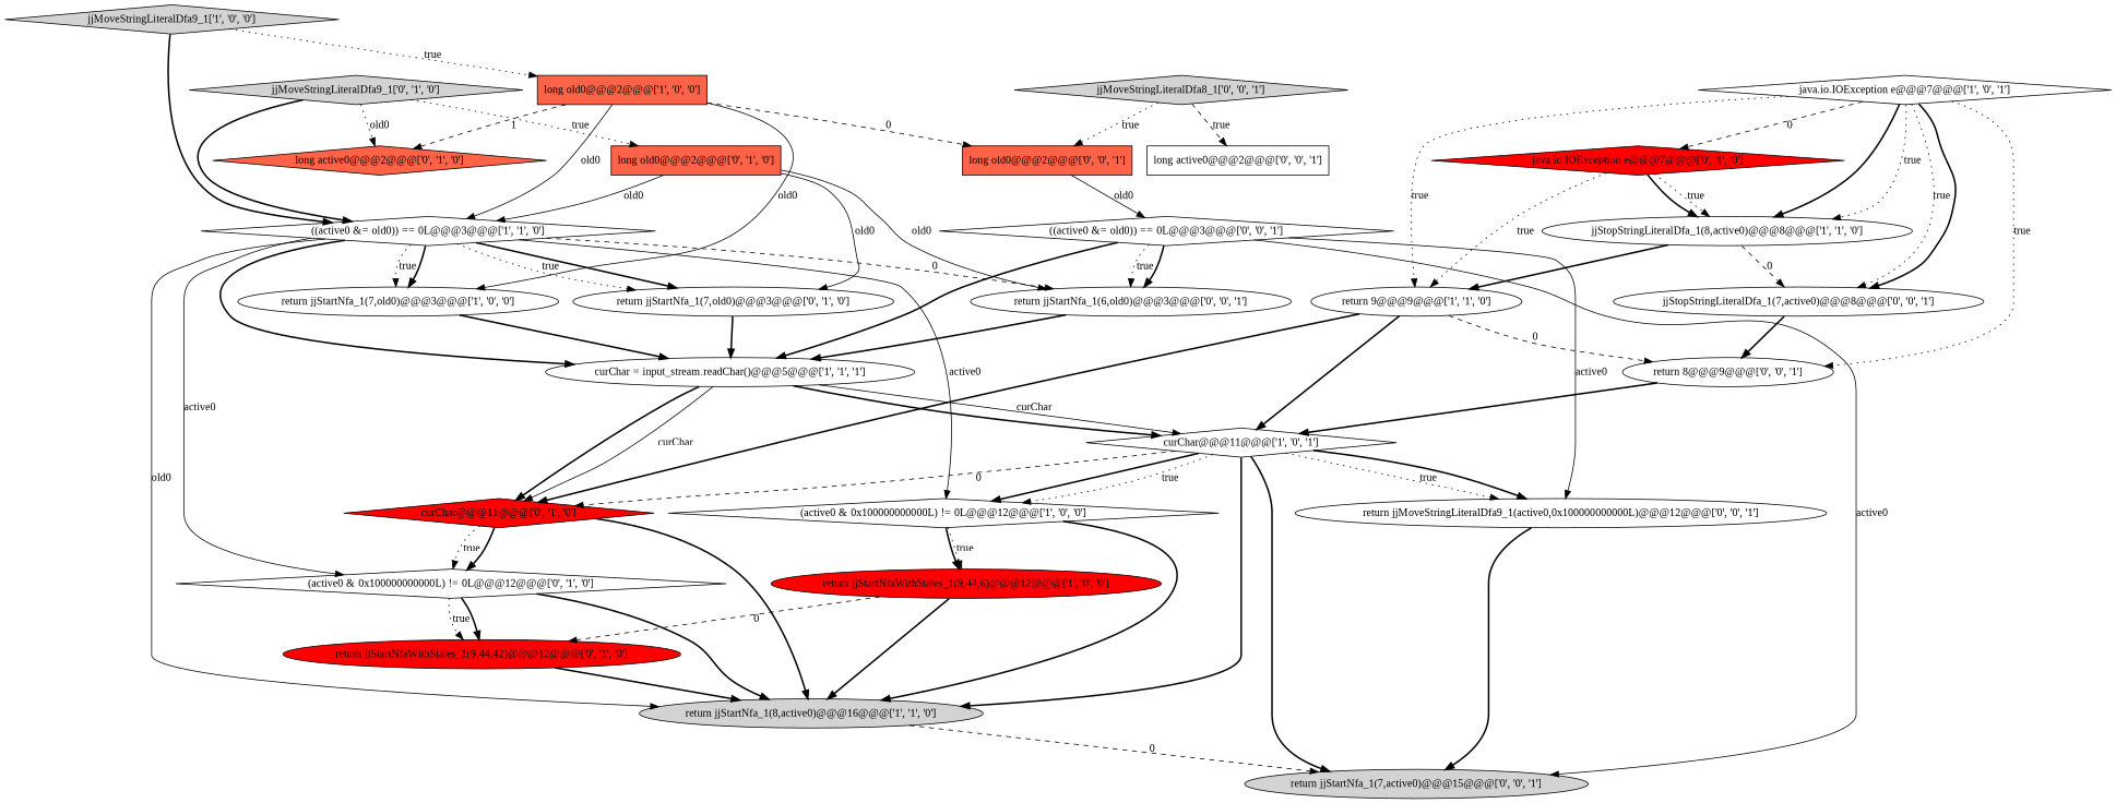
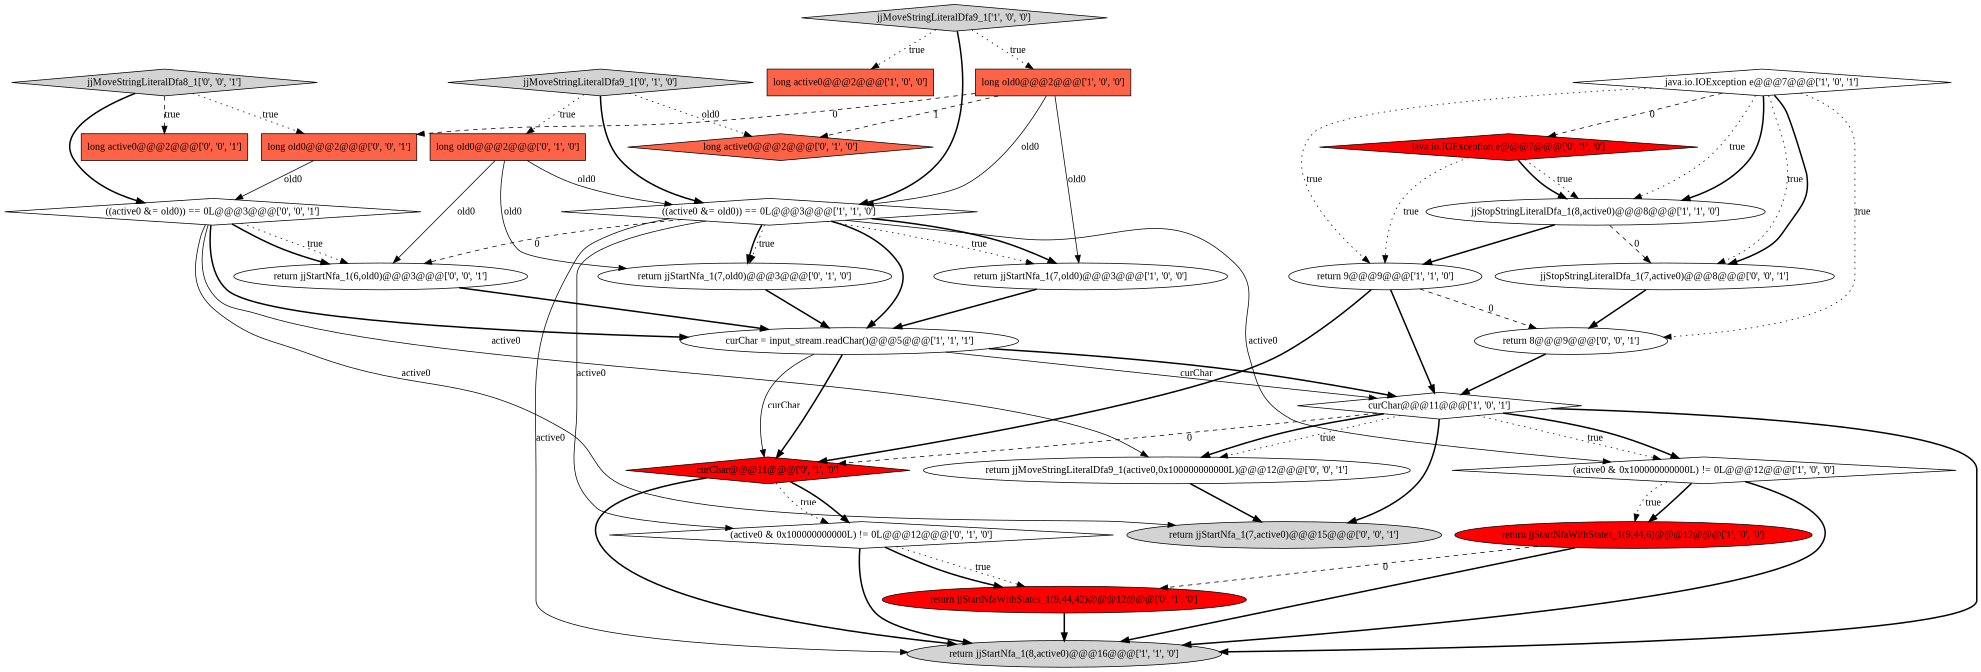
  digraph {
    fontname="Liberation Serif"
    node [fillcolor=white fontname="Liberation Serif" shape=ellipse style=filled]
    edge [fontname="Liberation Serif" style=bold]
    n1 [label="return jjStartNfa_1(7,old0)@@@3@@@['0', '1', '0']"]
    n2 [label="curChar = input_stream.readChar()@@@5@@@['1', '1', '1']"]
    n3 [label="curChar@@@11@@@['1', '0', '1']" shape=diamond]
    n4 [fillcolor=red label="curChar@@@11@@@['0', '1', '0']" shape=diamond]
+   n5 [fillcolor=tomato label="long active0@@@2@@@['1', '0', '0']" shape=box]
    n6 [label="return jjMoveStringLiteralDfa9_1(active0,0x100000000000L)@@@12@@@['0', '0', '1']"]
    n7 [fillcolor=lightgray label="return jjStartNfa_1(7,active0)@@@15@@@['0', '0', '1']"]
    n8 [fillcolor=lightgray label="jjMoveStringLiteralDfa9_1['0', '1', '0']" shape=diamond]
    n9 [label="((active0 &= old0)) == 0L@@@3@@@['1', '1', '0']" shape=diamond]
    n10 [fillcolor=tomato label="long active0@@@2@@@['0', '1', '0']" shape=diamond]
    n11 [fillcolor=tomato label="long old0@@@2@@@['0', '1', '0']" shape=box]
    n12 [label="return jjStartNfa_1(6,old0)@@@3@@@['0', '0', '1']"]
    n13 [label="return jjStartNfa_1(7,old0)@@@3@@@['1', '0', '0']"]
    n14 [label="(active0 & 0x100000000000L) != 0L@@@12@@@['1', '0', '0']" shape=diamond]
    n15 [fillcolor=lightgray label="return jjStartNfa_1(8,active0)@@@16@@@['1', '1', '0']"]
    n16 [label="(active0 & 0x100000000000L) != 0L@@@12@@@['0', '1', '0']" shape=diamond]
    n17 [fillcolor=lightgray label="jjMoveStringLiteralDfa8_1['0', '0', '1']" shape=diamond]
-   n18 [label="long active0@@@2@@@['0', '0', '1']" shape=box]
+   n18 [fillcolor=tomato label="long active0@@@2@@@['0', '0', '1']" shape=box]
    n19 [label="((active0 &= old0)) == 0L@@@3@@@['0', '0', '1']" shape=diamond]
    n20 [fillcolor=tomato label="long old0@@@2@@@['0', '0', '1']" shape=box]
    n21 [label="return 8@@@9@@@['0', '0', '1']"]
    n22 [label="java.io.IOException e@@@7@@@['1', '0', '1']" shape=diamond]
    n23 [label="jjStopStringLiteralDfa_1(8,active0)@@@8@@@['1', '1', '0']"]
    n24 [fillcolor=red label="java.io.IOException e@@@7@@@['0', '1', '0']" shape=diamond]
    n25 [label="jjStopStringLiteralDfa_1(7,active0)@@@8@@@['0', '0', '1']"]
    n26 [label="return 9@@@9@@@['1', '1', '0']"]
    n27 [fillcolor=red label="return jjStartNfaWithStates_1(9,44,6)@@@12@@@['1', '0', '0']"]
    n28 [fillcolor=lightgray label="jjMoveStringLiteralDfa9_1['1', '0', '0']" shape=diamond]
    n29 [fillcolor=tomato label="long old0@@@2@@@['1', '0', '0']" shape=box]
    n30 [fillcolor=red label="return jjStartNfaWithStates_1(9,44,42)@@@12@@@['0', '1', '0']"]
    n1 -> n2
    n2 -> n3 [label=curChar style=solid]
    n2 -> n3
    n2 -> n4
    n2 -> n4 [label=curChar style=solid]
    n3 -> n4 [label=0 style=dashed]
    n3 -> n6 [label=true style=dotted]
    n3 -> n6
    n3 -> n7
    n3 -> n14 [label=true style=dotted]
    n3 -> n14
    n3 -> n15
    n4 -> n15
    n4 -> n16 [label=true style=dotted]
    n4 -> n16
    n6 -> n7
    n8 -> n9
    n8 -> n10 [label=old0 style=dotted]
    n8 -> n11 [label=true style=dotted]
    n9 -> n1
    n9 -> n1 [label=true style=dotted]
    n9 -> n2
    n9 -> n12 [label=0 style=dashed]
    n9 -> n13 [label=true style=dotted]
    n9 -> n13
    n9 -> n14 [label=active0 style=solid]
-   n9 -> n15 [label=old0 style=solid]
+   n9 -> n15 [label=active0 style=solid]
    n9 -> n16 [label=active0 style=solid]
    n11 -> n1 [label=old0 style=solid]
    n11 -> n9 [label=old0 style=solid]
    n11 -> n12 [label=old0 style=solid]
    n12 -> n2
    n13 -> n2
    n14 -> n15
    n14 -> n27
    n14 -> n27 [label=true style=dotted]
-   n15 -> n7 [label=0 style=dashed]
    n16 -> n15
    n16 -> n30 [label=true style=dotted]
    n16 -> n30
    n17 -> n18 [label=true style=dashed]
+   n17 -> n19
    n17 -> n20 [label=true style=dotted]
    n19 -> n2
    n19 -> n6 [label=active0 style=solid]
    n19 -> n7 [label=active0 style=solid]
    n19 -> n12 [label=true style=dotted]
    n19 -> n12
    n20 -> n19 [label=old0 style=solid]
    n21 -> n3
    n22 -> n21 [label=true style=dotted]
    n22 -> n23 [label=true style=dotted]
    n22 -> n23
    n22 -> n24 [label=0 style=dashed]
    n22 -> n25 [label=true style=dotted]
    n22 -> n25
    n22 -> n26 [label=true style=dotted]
    n23 -> n25 [label=0 style=dashed]
    n23 -> n26
    n24 -> n23 [label=true style=dotted]
    n24 -> n23
    n24 -> n26 [label=true style=dotted]
    n25 -> n21
    n26 -> n3
    n26 -> n4
    n26 -> n21 [label=0 style=dashed]
    n27 -> n15
    n27 -> n30 [label=0 style=dashed]
+   n28 -> n5 [label=true style=dotted]
    n28 -> n9
    n28 -> n29 [label=true style=dotted]
    n29 -> n9 [label=old0 style=solid]
    n29 -> n10 [label=1 style=dashed]
    n29 -> n13 [label=old0 style=solid]
    n29 -> n20 [label=0 style=dashed]
    n30 -> n15
  }
